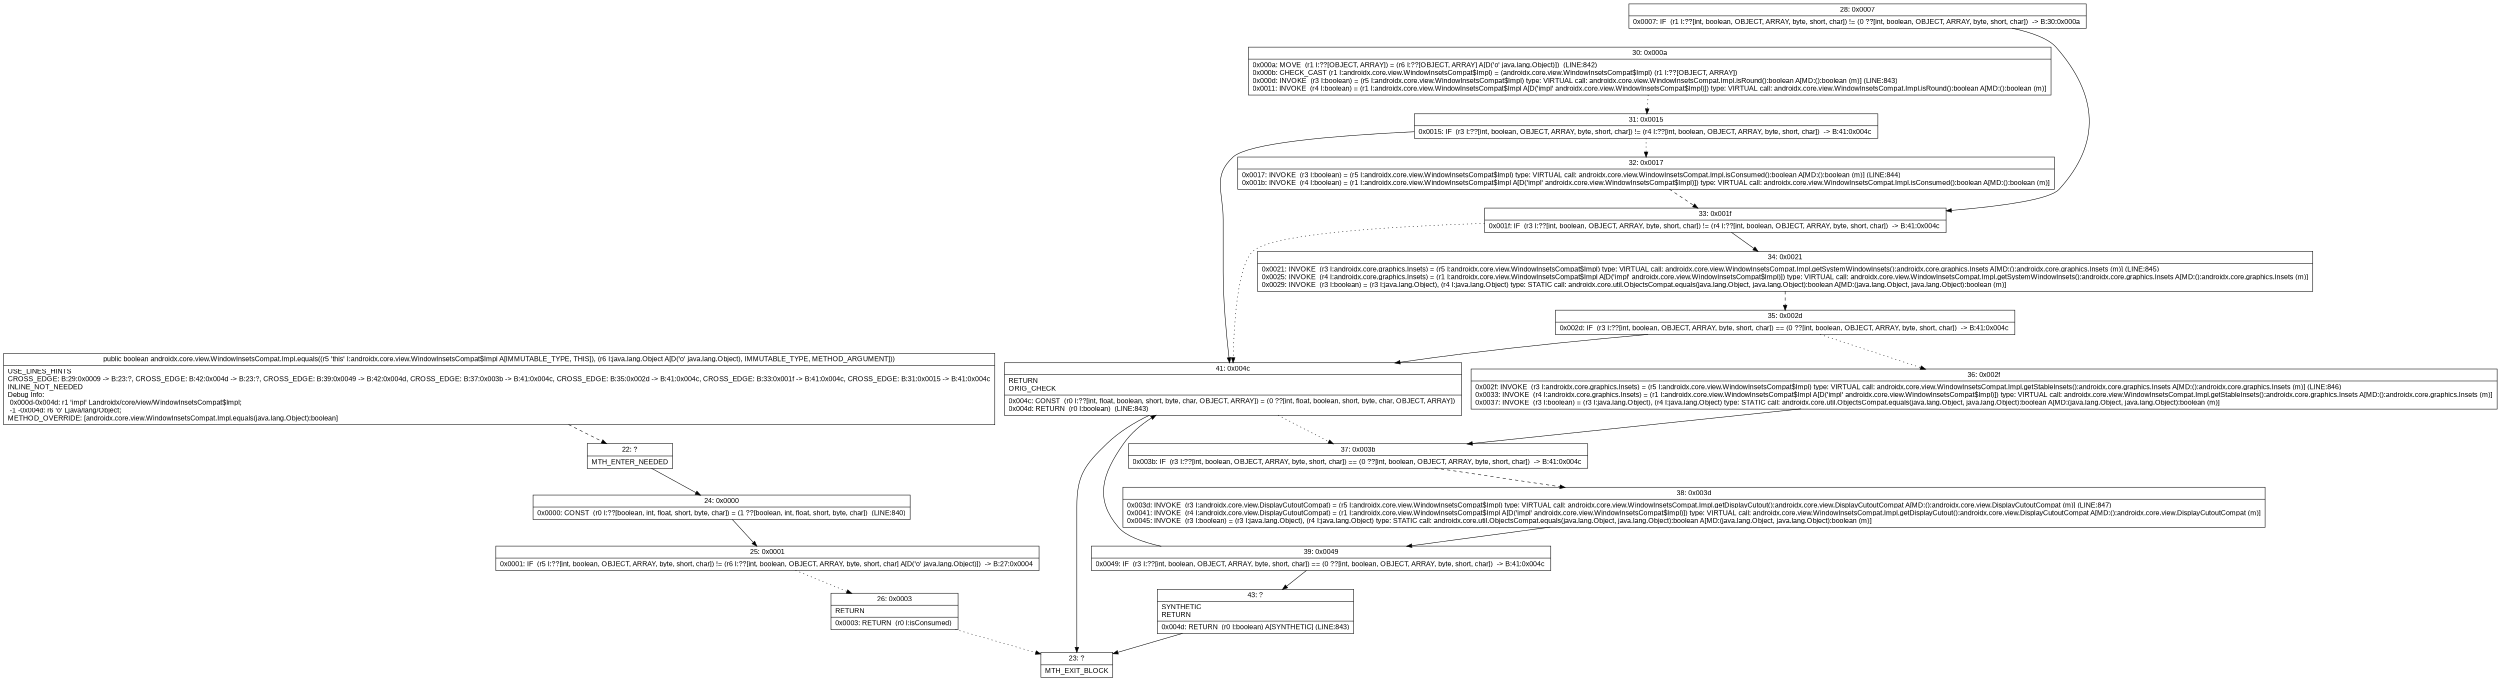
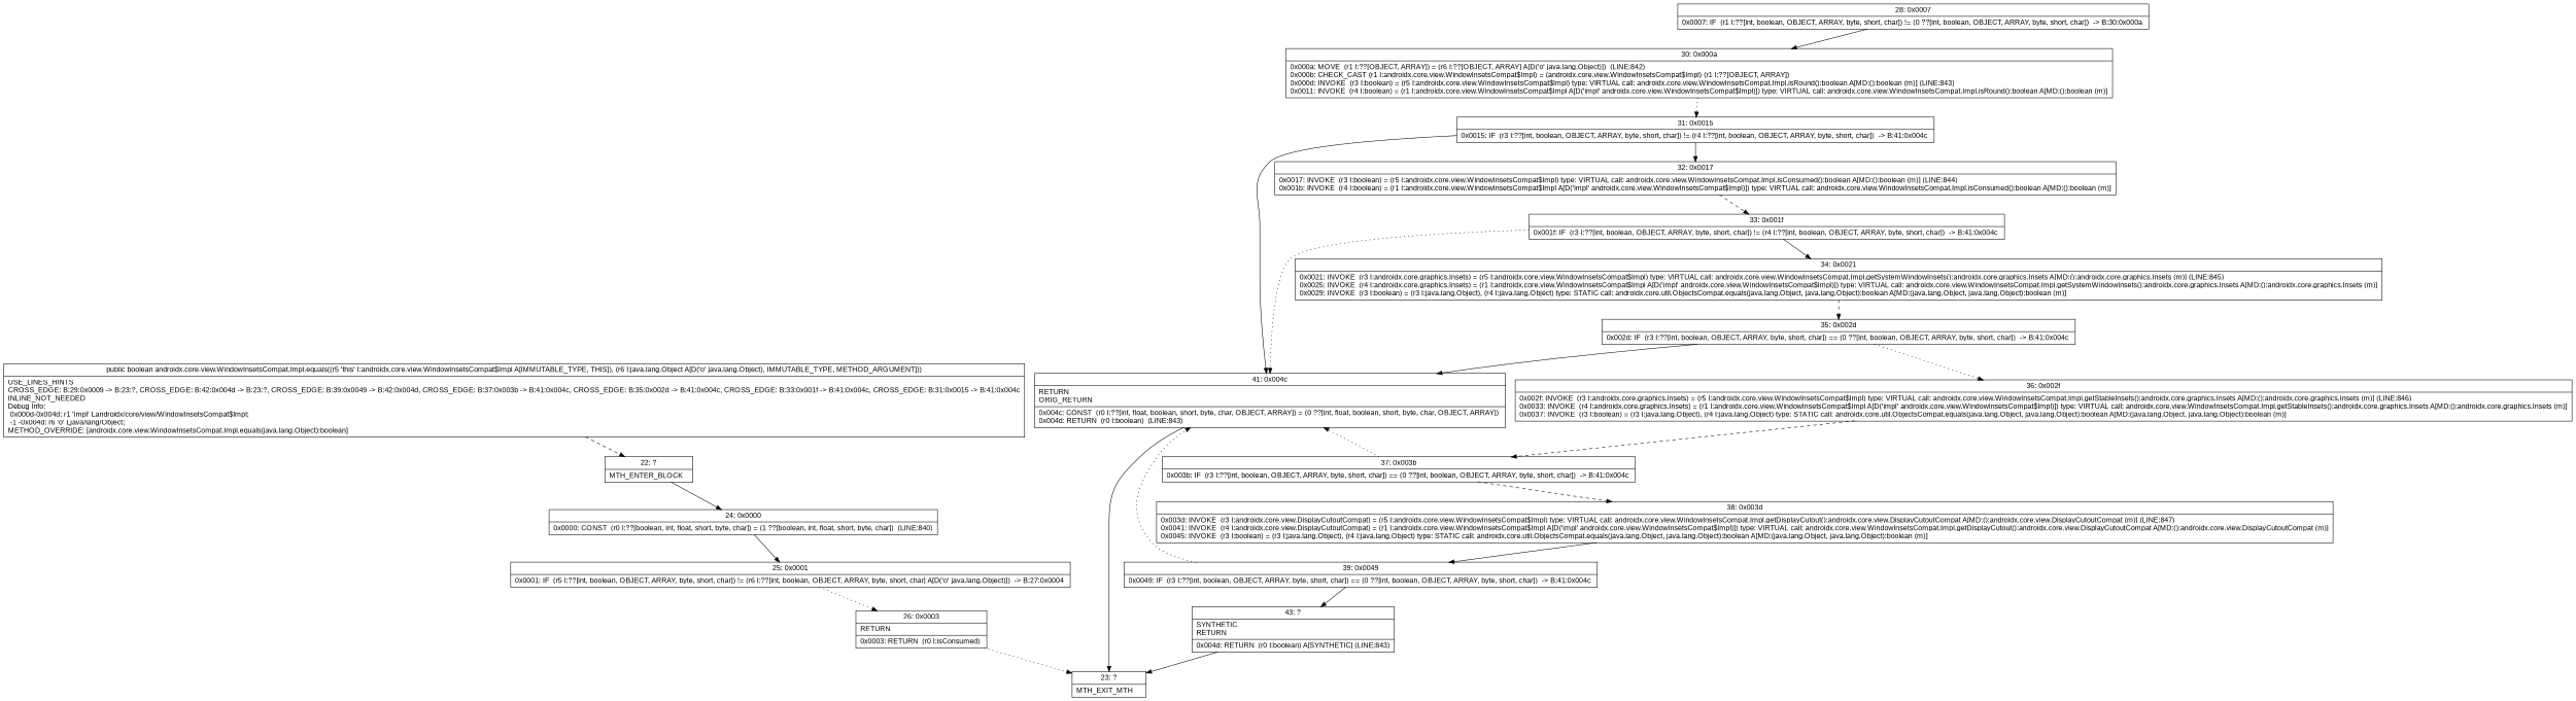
  digraph {
    fontname="Liberation Sans"
    node [fontname="Liberation Sans" shape=record]
    edge [fontname="Liberation Sans" style=solid]
-   n1 [label="{22\:\ ?|MTH_ENTER_NEEDED\l}"]
+   n1 [label="{22\:\ ?|MTH_ENTER_BLOCK\l}"]
    n2 [label="{24\:\ 0x0000|0x0000: CONST  (r0 I:??[boolean, int, float, short, byte, char]) = (1 ??[boolean, int, float, short, byte, char])  (LINE:840)\l}"]
    n3 [label="{25\:\ 0x0001|0x0001: IF  (r5 I:??[int, boolean, OBJECT, ARRAY, byte, short, char]) != (r6 I:??[int, boolean, OBJECT, ARRAY, byte, short, char] A[D('o' java.lang.Object)])  \-\> B:27:0x0004 \l}"]
    n4 [label="{26\:\ 0x0003|RETURN\l|0x0003: RETURN  (r0 I:isConsumed) \l}"]
-   n5 [label="{23\:\ ?|MTH_EXIT_BLOCK\l}"]
+   n5 [label="{23\:\ ?|MTH_EXIT_MTH\l}"]
    n6 [label="{28\:\ 0x0007|0x0007: IF  (r1 I:??[int, boolean, OBJECT, ARRAY, byte, short, char]) != (0 ??[int, boolean, OBJECT, ARRAY, byte, short, char])  \-\> B:30:0x000a \l}"]
    n7 [label="{30\:\ 0x000a|0x000a: MOVE  (r1 I:??[OBJECT, ARRAY]) = (r6 I:??[OBJECT, ARRAY] A[D('o' java.lang.Object)])  (LINE:842)\l0x000b: CHECK_CAST (r1 I:androidx.core.view.WindowInsetsCompat$Impl) = (androidx.core.view.WindowInsetsCompat$Impl) (r1 I:??[OBJECT, ARRAY]) \l0x000d: INVOKE  (r3 I:boolean) = (r5 I:androidx.core.view.WindowInsetsCompat$Impl) type: VIRTUAL call: androidx.core.view.WindowInsetsCompat.Impl.isRound():boolean A[MD:():boolean (m)] (LINE:843)\l0x0011: INVOKE  (r4 I:boolean) = (r1 I:androidx.core.view.WindowInsetsCompat$Impl A[D('impl' androidx.core.view.WindowInsetsCompat$Impl)]) type: VIRTUAL call: androidx.core.view.WindowInsetsCompat.Impl.isRound():boolean A[MD:():boolean (m)]\l}"]
    n8 [label="{31\:\ 0x0015|0x0015: IF  (r3 I:??[int, boolean, OBJECT, ARRAY, byte, short, char]) != (r4 I:??[int, boolean, OBJECT, ARRAY, byte, short, char])  \-\> B:41:0x004c \l}"]
    n9 [label="{32\:\ 0x0017|0x0017: INVOKE  (r3 I:boolean) = (r5 I:androidx.core.view.WindowInsetsCompat$Impl) type: VIRTUAL call: androidx.core.view.WindowInsetsCompat.Impl.isConsumed():boolean A[MD:():boolean (m)] (LINE:844)\l0x001b: INVOKE  (r4 I:boolean) = (r1 I:androidx.core.view.WindowInsetsCompat$Impl A[D('impl' androidx.core.view.WindowInsetsCompat$Impl)]) type: VIRTUAL call: androidx.core.view.WindowInsetsCompat.Impl.isConsumed():boolean A[MD:():boolean (m)]\l}"]
-   n10 [label="{41\:\ 0x004c|RETURN\lORIG_CHECK\l|0x004c: CONST  (r0 I:??[int, float, boolean, short, byte, char, OBJECT, ARRAY]) = (0 ??[int, float, boolean, short, byte, char, OBJECT, ARRAY]) \l0x004d: RETURN  (r0 I:boolean)  (LINE:843)\l}"]
+   n10 [label="{41\:\ 0x004c|RETURN\lORIG_RETURN\l|0x004c: CONST  (r0 I:??[int, float, boolean, short, byte, char, OBJECT, ARRAY]) = (0 ??[int, float, boolean, short, byte, char, OBJECT, ARRAY]) \l0x004d: RETURN  (r0 I:boolean)  (LINE:843)\l}"]
    n11 [label="{33\:\ 0x001f|0x001f: IF  (r3 I:??[int, boolean, OBJECT, ARRAY, byte, short, char]) != (r4 I:??[int, boolean, OBJECT, ARRAY, byte, short, char])  \-\> B:41:0x004c \l}"]
    n12 [label="{34\:\ 0x0021|0x0021: INVOKE  (r3 I:androidx.core.graphics.Insets) = (r5 I:androidx.core.view.WindowInsetsCompat$Impl) type: VIRTUAL call: androidx.core.view.WindowInsetsCompat.Impl.getSystemWindowInsets():androidx.core.graphics.Insets A[MD:():androidx.core.graphics.Insets (m)] (LINE:845)\l0x0025: INVOKE  (r4 I:androidx.core.graphics.Insets) = (r1 I:androidx.core.view.WindowInsetsCompat$Impl A[D('impl' androidx.core.view.WindowInsetsCompat$Impl)]) type: VIRTUAL call: androidx.core.view.WindowInsetsCompat.Impl.getSystemWindowInsets():androidx.core.graphics.Insets A[MD:():androidx.core.graphics.Insets (m)]\l0x0029: INVOKE  (r3 I:boolean) = (r3 I:java.lang.Object), (r4 I:java.lang.Object) type: STATIC call: androidx.core.util.ObjectsCompat.equals(java.lang.Object, java.lang.Object):boolean A[MD:(java.lang.Object, java.lang.Object):boolean (m)]\l}"]
    n13 [label="{35\:\ 0x002d|0x002d: IF  (r3 I:??[int, boolean, OBJECT, ARRAY, byte, short, char]) == (0 ??[int, boolean, OBJECT, ARRAY, byte, short, char])  \-\> B:41:0x004c \l}"]
    n14 [label="{36\:\ 0x002f|0x002f: INVOKE  (r3 I:androidx.core.graphics.Insets) = (r5 I:androidx.core.view.WindowInsetsCompat$Impl) type: VIRTUAL call: androidx.core.view.WindowInsetsCompat.Impl.getStableInsets():androidx.core.graphics.Insets A[MD:():androidx.core.graphics.Insets (m)] (LINE:846)\l0x0033: INVOKE  (r4 I:androidx.core.graphics.Insets) = (r1 I:androidx.core.view.WindowInsetsCompat$Impl A[D('impl' androidx.core.view.WindowInsetsCompat$Impl)]) type: VIRTUAL call: androidx.core.view.WindowInsetsCompat.Impl.getStableInsets():androidx.core.graphics.Insets A[MD:():androidx.core.graphics.Insets (m)]\l0x0037: INVOKE  (r3 I:boolean) = (r3 I:java.lang.Object), (r4 I:java.lang.Object) type: STATIC call: androidx.core.util.ObjectsCompat.equals(java.lang.Object, java.lang.Object):boolean A[MD:(java.lang.Object, java.lang.Object):boolean (m)]\l}"]
    n15 [label="{37\:\ 0x003b|0x003b: IF  (r3 I:??[int, boolean, OBJECT, ARRAY, byte, short, char]) == (0 ??[int, boolean, OBJECT, ARRAY, byte, short, char])  \-\> B:41:0x004c \l}"]
    n16 [label="{38\:\ 0x003d|0x003d: INVOKE  (r3 I:androidx.core.view.DisplayCutoutCompat) = (r5 I:androidx.core.view.WindowInsetsCompat$Impl) type: VIRTUAL call: androidx.core.view.WindowInsetsCompat.Impl.getDisplayCutout():androidx.core.view.DisplayCutoutCompat A[MD:():androidx.core.view.DisplayCutoutCompat (m)] (LINE:847)\l0x0041: INVOKE  (r4 I:androidx.core.view.DisplayCutoutCompat) = (r1 I:androidx.core.view.WindowInsetsCompat$Impl A[D('impl' androidx.core.view.WindowInsetsCompat$Impl)]) type: VIRTUAL call: androidx.core.view.WindowInsetsCompat.Impl.getDisplayCutout():androidx.core.view.DisplayCutoutCompat A[MD:():androidx.core.view.DisplayCutoutCompat (m)]\l0x0045: INVOKE  (r3 I:boolean) = (r3 I:java.lang.Object), (r4 I:java.lang.Object) type: STATIC call: androidx.core.util.ObjectsCompat.equals(java.lang.Object, java.lang.Object):boolean A[MD:(java.lang.Object, java.lang.Object):boolean (m)]\l}"]
    n17 [label="{39\:\ 0x0049|0x0049: IF  (r3 I:??[int, boolean, OBJECT, ARRAY, byte, short, char]) == (0 ??[int, boolean, OBJECT, ARRAY, byte, short, char])  \-\> B:41:0x004c \l}"]
    n18 [label="{43\:\ ?|SYNTHETIC\lRETURN\l|0x004d: RETURN  (r0 I:boolean) A[SYNTHETIC] (LINE:843)\l}"]
    n19 [label="{public boolean androidx.core.view.WindowInsetsCompat.Impl.equals((r5 'this' I:androidx.core.view.WindowInsetsCompat$Impl A[IMMUTABLE_TYPE, THIS]), (r6 I:java.lang.Object A[D('o' java.lang.Object), IMMUTABLE_TYPE, METHOD_ARGUMENT]))  | USE_LINES_HINTS\lCROSS_EDGE: B:29:0x0009 \-\> B:23:?, CROSS_EDGE: B:42:0x004d \-\> B:23:?, CROSS_EDGE: B:39:0x0049 \-\> B:42:0x004d, CROSS_EDGE: B:37:0x003b \-\> B:41:0x004c, CROSS_EDGE: B:35:0x002d \-\> B:41:0x004c, CROSS_EDGE: B:33:0x001f \-\> B:41:0x004c, CROSS_EDGE: B:31:0x0015 \-\> B:41:0x004c\lINLINE_NOT_NEEDED\lDebug Info:\l  0x000d\-0x004d: r1 'impl' Landroidx\/core\/view\/WindowInsetsCompat$Impl;\l  \-1 \-0x004d: r6 'o' Ljava\/lang\/Object;\lMETHOD_OVERRIDE: [androidx.core.view.WindowInsetsCompat.Impl.equals(java.lang.Object):boolean]\l}"]
    n1 -> n2
    n2 -> n3
    n3 -> n4 [style=dotted]
    n4 -> n5 [style=dotted]
-   n6 -> n11
+   n6 -> n7
    n7 -> n8 [style=dotted]
-   n8 -> n9 [style=dotted]
+   n8 -> n9
    n8 -> n10
    n9 -> n11 [style=dashed]
    n10 -> n5
    n11 -> n10 [style=dotted]
    n11 -> n12
    n12 -> n13 [style=dashed]
    n13 -> n10
    n13 -> n14 [style=dotted]
-   n14 -> n15
-   n10 -> n15 [style=dotted]
+   n14 -> n15 [style=dashed]
+   n15 -> n10 [style=dotted]
    n15 -> n16 [style=dashed]
    n16 -> n17
-   n17 -> n10
+   n17 -> n10 [style=dotted]
    n17 -> n18
    n18 -> n5
    n19 -> n1 [style=dashed]
  }
